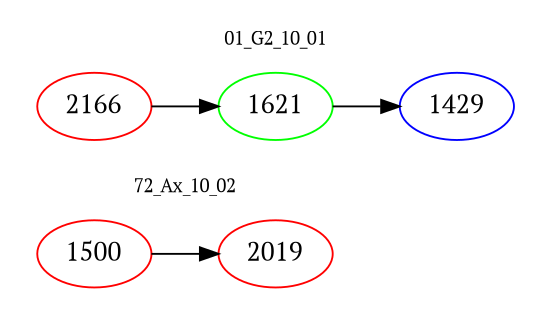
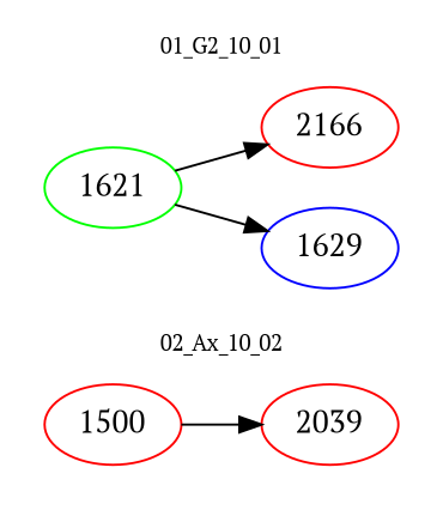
  digraph {
    fontname="PT Serif"
    rankdir=LR
    node [color=red fontname="PT Serif"]
    edge [color=black fontname="PT Serif"]
    n1 [label=1500]
-   n2 [label=2019]
+   n2 [label=2039]
    n3 [color=green label=1621]
-   n4 [color=blue label=1429]
+   n4 [color=blue label=1629]
    n5 [label=2166]
    subgraph cluster_1 {
      color=white
      fontsize=10
-     label="72_Ax_10_02"
+     label="02_Ax_10_02"
      n1
      n2
    }
    subgraph cluster_2 {
      color=white
      fontsize=10
      label="01_G2_10_01"
      n3
      n4
      n5
    }
    n1 -> n2
    n3 -> n4
-   n5 -> n3
+   n3 -> n5
  }
